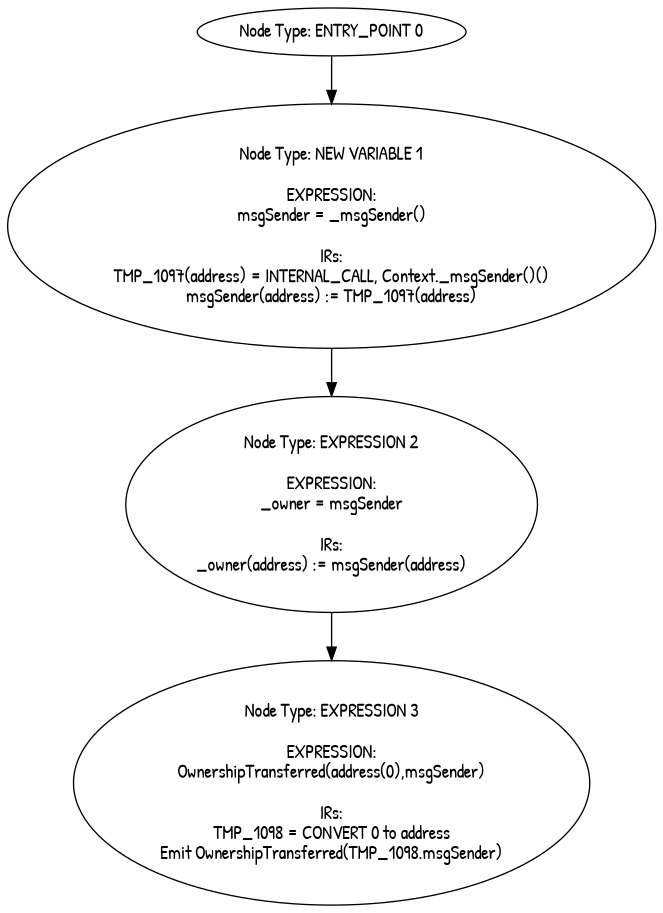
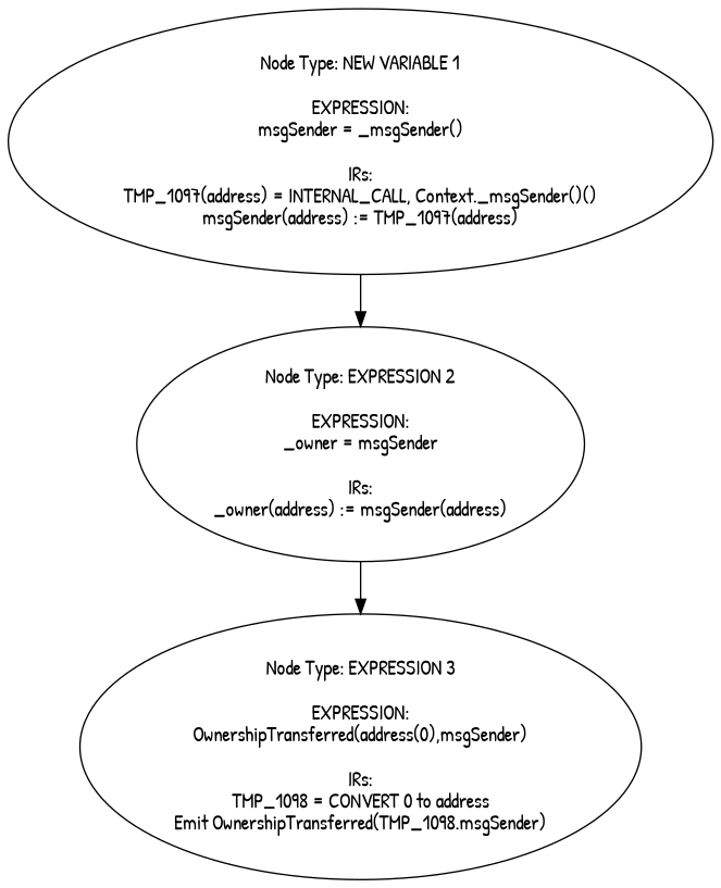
  digraph {
    fontname="Patrick Hand"
    node [fontname="Patrick Hand"]
    edge [fontname="Patrick Hand"]
-   n1 [label="Node Type: ENTRY_POINT 0\n"]
    n2 [label="Node Type: NEW VARIABLE 1\n\nEXPRESSION:\nmsgSender = _msgSender()\n\nIRs:\nTMP_1097(address) = INTERNAL_CALL, Context._msgSender()()\nmsgSender(address) := TMP_1097(address)"]
    n3 [label="Node Type: EXPRESSION 2\n\nEXPRESSION:\n_owner = msgSender\n\nIRs:\n_owner(address) := msgSender(address)"]
    n4 [label="Node Type: EXPRESSION 3\n\nEXPRESSION:\nOwnershipTransferred(address(0),msgSender)\n\nIRs:\nTMP_1098 = CONVERT 0 to address\nEmit OwnershipTransferred(TMP_1098.msgSender)"]
-   n1 -> n2
    n2 -> n3
    n3 -> n4
  }
